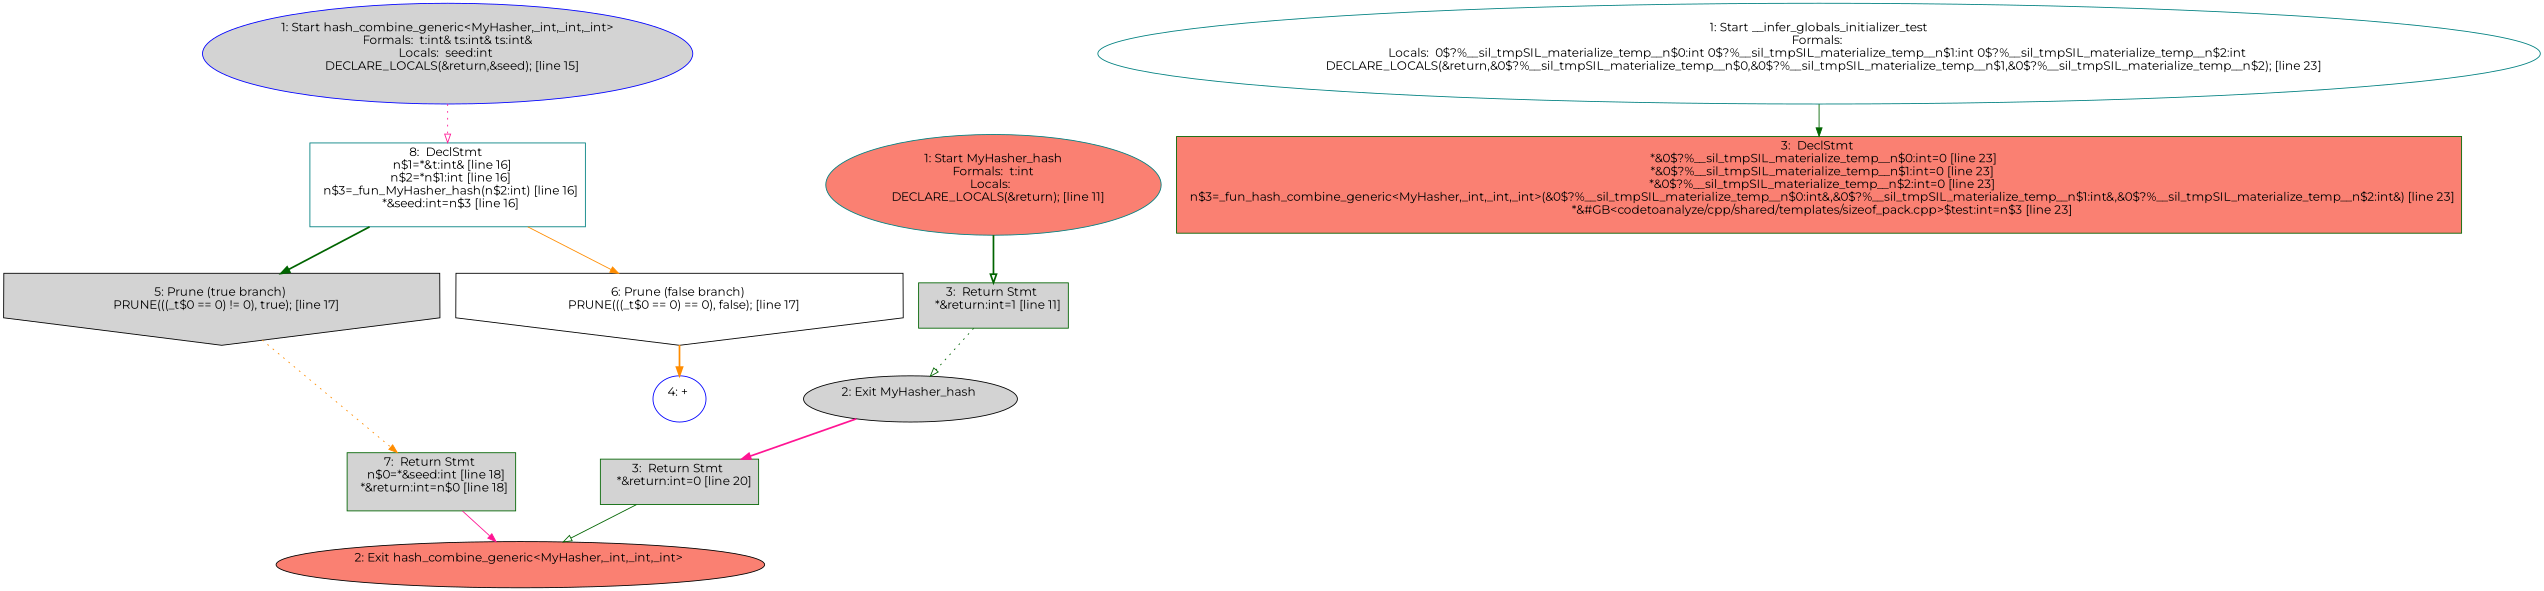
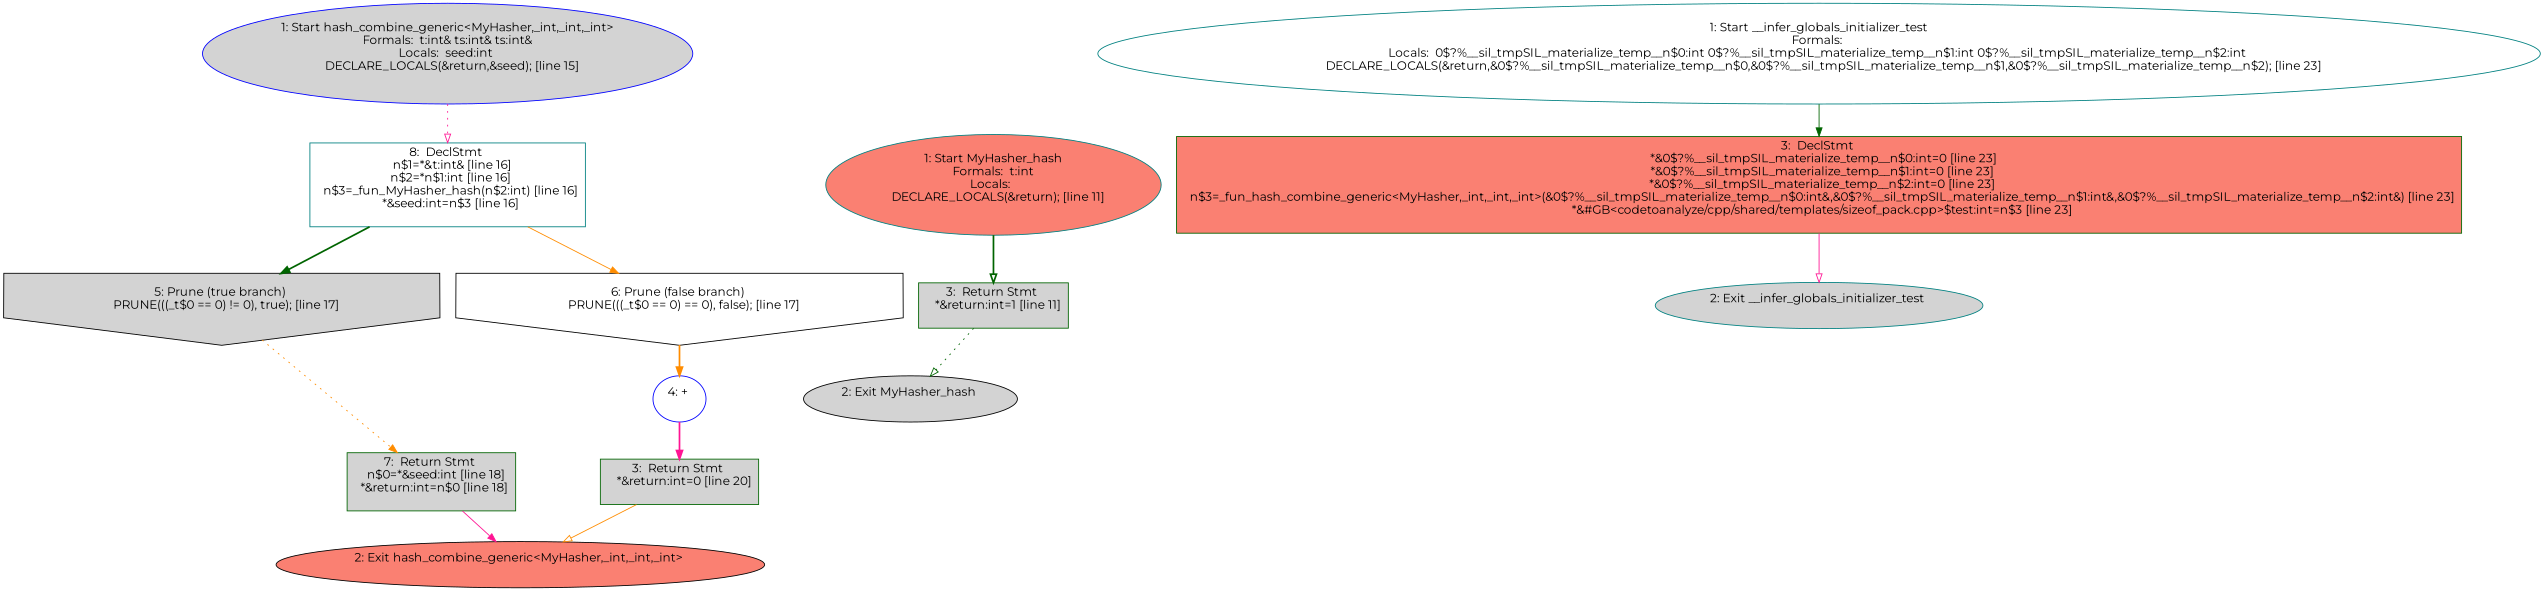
  digraph {
    fontname=Montserrat
    node [color=darkgreen fillcolor=lightgrey fontname=Montserrat style=filled]
    edge [arrowhead=normal color=darkgreen fontname=Montserrat style=solid]
    n1 [label="3:  Return Stmt \n   *&return:int=1 [line 11]\n " shape=box]
    n2 [color=black label="2: Exit MyHasher_hash \n  "]
    n3 [color=teal fillcolor=salmon label="1: Start MyHasher_hash\nFormals:  t:int\nLocals:  \n   DECLARE_LOCALS(&return); [line 11]\n "]
    n4 [fillcolor=salmon label="3:  DeclStmt \n   *&0$?%__sil_tmpSIL_materialize_temp__n$0:int=0 [line 23]\n  *&0$?%__sil_tmpSIL_materialize_temp__n$1:int=0 [line 23]\n  *&0$?%__sil_tmpSIL_materialize_temp__n$2:int=0 [line 23]\n  n$3=_fun_hash_combine_generic<MyHasher,_int,_int,_int>(&0$?%__sil_tmpSIL_materialize_temp__n$0:int&,&0$?%__sil_tmpSIL_materialize_temp__n$1:int&,&0$?%__sil_tmpSIL_materialize_temp__n$2:int&) [line 23]\n  *&#GB<codetoanalyze/cpp/shared/templates/sizeof_pack.cpp>$test:int=n$3 [line 23]\n " shape=box]
+   n5 [color=teal label="2: Exit __infer_globals_initializer_test \n  "]
    n6 [color=teal fillcolor=white label="1: Start __infer_globals_initializer_test\nFormals: \nLocals:  0$?%__sil_tmpSIL_materialize_temp__n$0:int 0$?%__sil_tmpSIL_materialize_temp__n$1:int 0$?%__sil_tmpSIL_materialize_temp__n$2:int \n   DECLARE_LOCALS(&return,&0$?%__sil_tmpSIL_materialize_temp__n$0,&0$?%__sil_tmpSIL_materialize_temp__n$1,&0$?%__sil_tmpSIL_materialize_temp__n$2); [line 23]\n "]
    n7 [color=teal fillcolor=white label="8:  DeclStmt \n   n$1=*&t:int& [line 16]\n  n$2=*n$1:int [line 16]\n  n$3=_fun_MyHasher_hash(n$2:int) [line 16]\n  *&seed:int=n$3 [line 16]\n " shape=box]
    n8 [color=black label="5: Prune (true branch) \n   PRUNE(((_t$0 == 0) != 0), true); [line 17]\n " shape=invhouse]
    n9 [color=black fillcolor=white label="6: Prune (false branch) \n   PRUNE(((_t$0 == 0) == 0), false); [line 17]\n " shape=invhouse]
    n10 [label="7:  Return Stmt \n   n$0=*&seed:int [line 18]\n  *&return:int=n$0 [line 18]\n " shape=box]
    n11 [color=blue fillcolor=white label="4: + \n  "]
    n12 [color=black fillcolor=salmon label="2: Exit hash_combine_generic<MyHasher,_int,_int,_int> \n  "]
    n13 [label="3:  Return Stmt \n   *&return:int=0 [line 20]\n " shape=box]
    n14 [color=blue label="1: Start hash_combine_generic<MyHasher,_int,_int,_int>\nFormals:  t:int& ts:int& ts:int&\nLocals:  seed:int \n   DECLARE_LOCALS(&return,&seed); [line 15]\n "]
    n1 -> n2 [arrowhead=onormal style=dotted]
    n3 -> n1 [arrowhead=onormal style=bold]
+   n4 -> n5 [arrowhead=onormal color=deeppink]
    n6 -> n4
    n7 -> n8 [style=bold]
    n7 -> n9 [color=darkorange]
    n8 -> n10 [color=darkorange style=dotted]
    n9 -> n11 [color=darkorange style=bold]
    n10 -> n12 [color=deeppink]
-   n2 -> n13 [color=deeppink style=bold]
-   n13 -> n12 [arrowhead=onormal]
+   n11 -> n13 [color=deeppink style=bold]
+   n13 -> n12 [arrowhead=onormal color=darkorange]
    n14 -> n7 [arrowhead=onormal color=deeppink style=dotted]
  }
